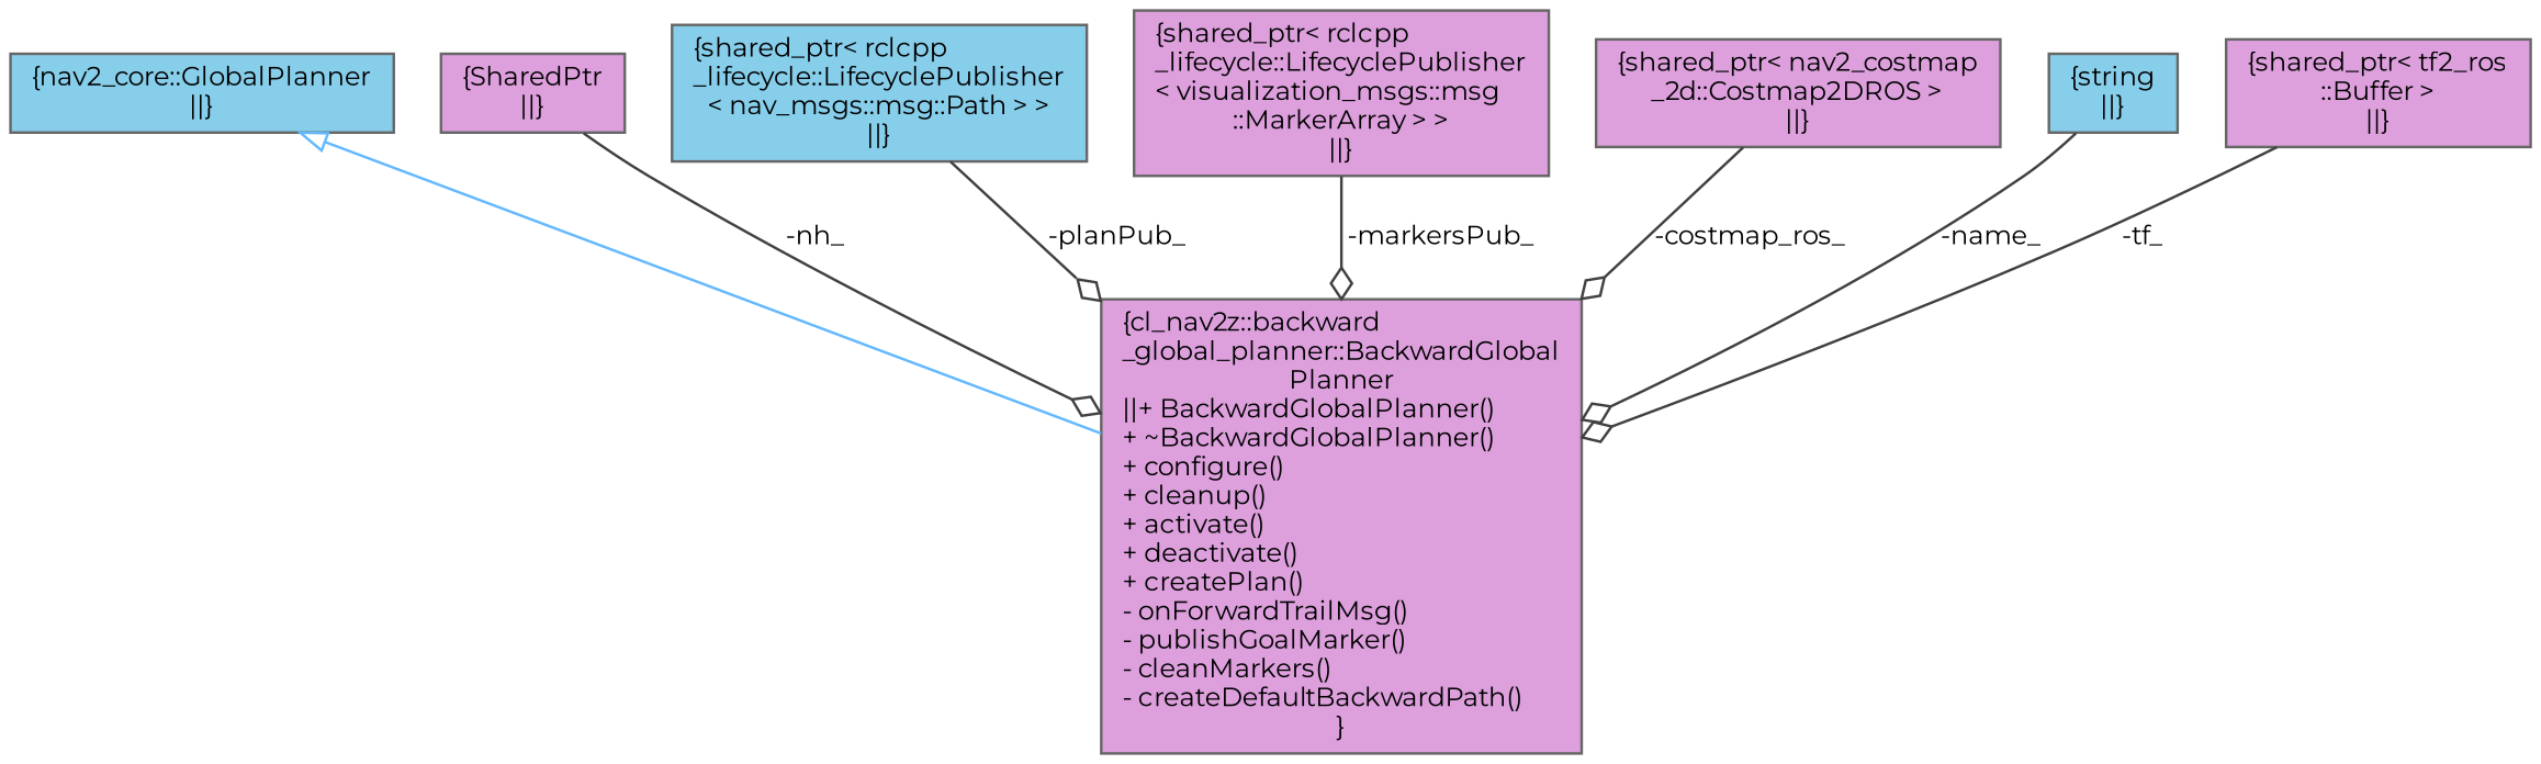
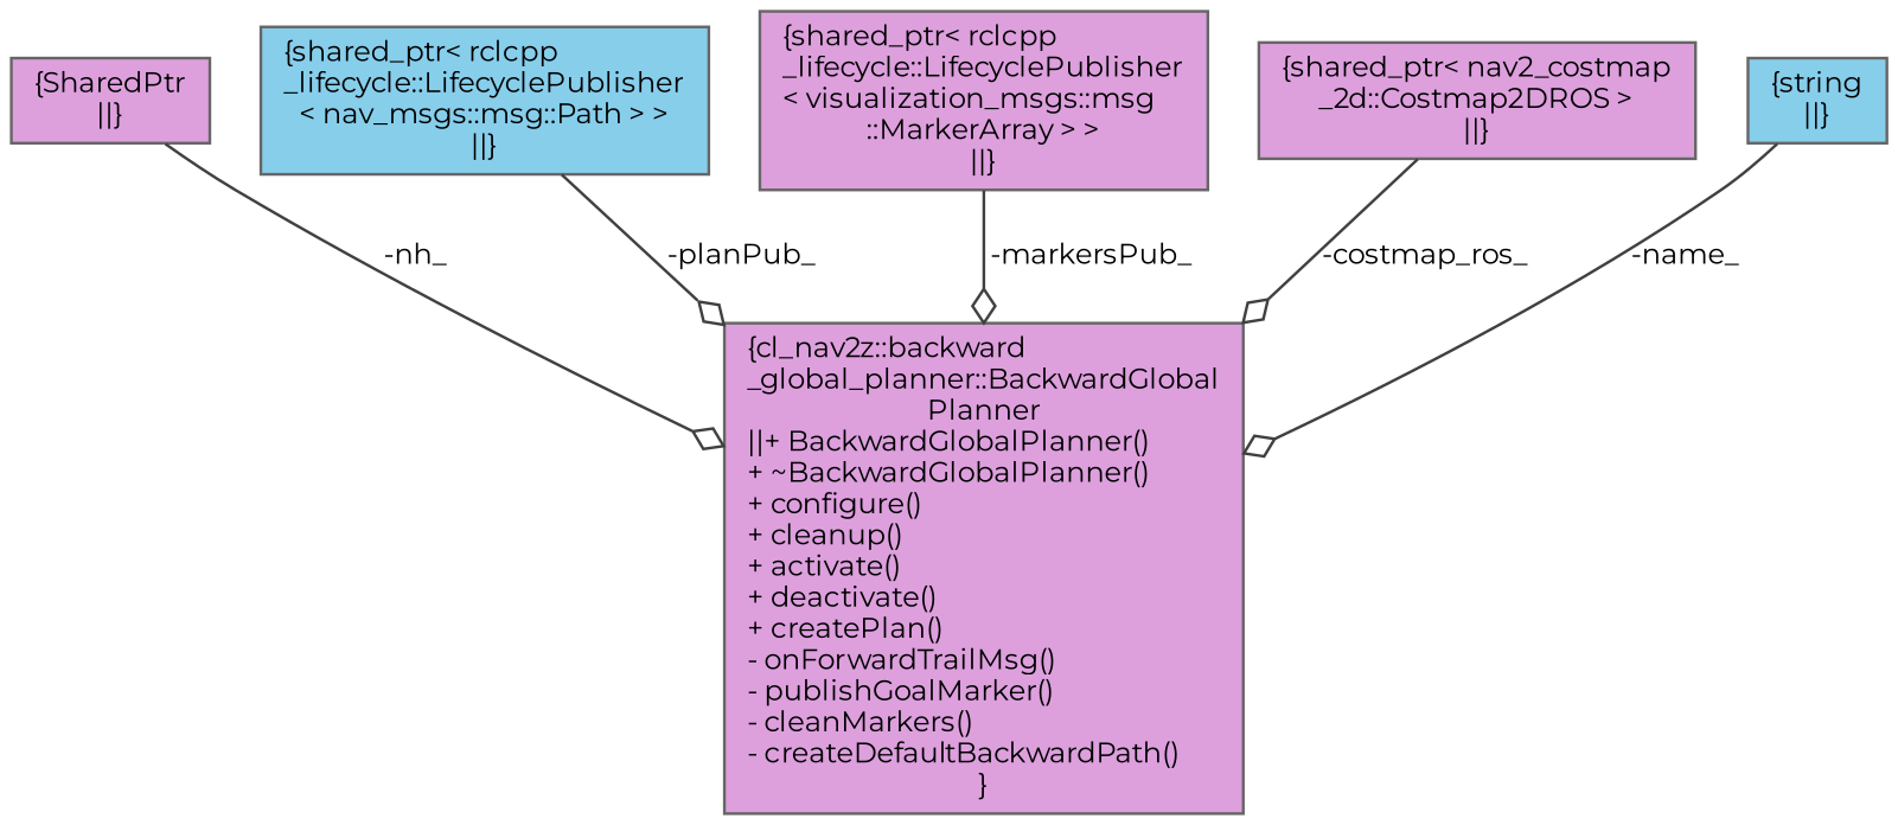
  digraph {
    fontname=Montserrat
    node [color=gray40 fillcolor=plum fontname=Montserrat fontsize=10 shape=box style=filled]
    edge [color=grey25 fontname=Montserrat fontsize=10 labelfontname=Helvetica labelfontsize=10 style=solid arrowhead=odiamond]
    n1 [fontcolor=black height=0.2 label="{cl_nav2z::backward\l_global_planner::BackwardGlobal\lPlanner\n||+ BackwardGlobalPlanner()\l+ ~BackwardGlobalPlanner()\l+ configure()\l+ cleanup()\l+ activate()\l+ deactivate()\l+ createPlan()\l- onForwardTrailMsg()\l- publishGoalMarker()\l- cleanMarkers()\l- createDefaultBackwardPath()\l}" width=0.4]
-   n2 [fillcolor=skyblue height=0.2 label="{nav2_core::GlobalPlanner\n||}" width=0.4]
    n3 [height=0.2 label="{SharedPtr\n||}" width=0.4]
    n4 [fillcolor=skyblue height=0.2 label="{shared_ptr\< rclcpp\l_lifecycle::LifecyclePublisher\l\< nav_msgs::msg::Path \> \>\n||}" width=0.4]
    n5 [height=0.2 label="{shared_ptr\< rclcpp\l_lifecycle::LifecyclePublisher\l\< visualization_msgs::msg\l::MarkerArray \> \>\n||}" width=0.4]
    n6 [height=0.2 label="{shared_ptr\< nav2_costmap\l_2d::Costmap2DROS \>\n||}" width=0.4]
    n7 [fillcolor=skyblue height=0.2 label="{string\n||}" width=0.4]
-   n8 [height=0.2 label="{shared_ptr\< tf2_ros\l::Buffer \>\n||}" width=0.4]
-   n2 -> n1 [arrowtail=onormal color=steelblue1 dir=back arrowhead=""]
    n3 -> n1 [label=" -nh_"]
    n4 -> n1 [label=" -planPub_"]
    n5 -> n1 [label=" -markersPub_"]
    n6 -> n1 [label=" -costmap_ros_"]
    n7 -> n1 [label=" -name_"]
-   n8 -> n1 [label=" -tf_"]
  }
